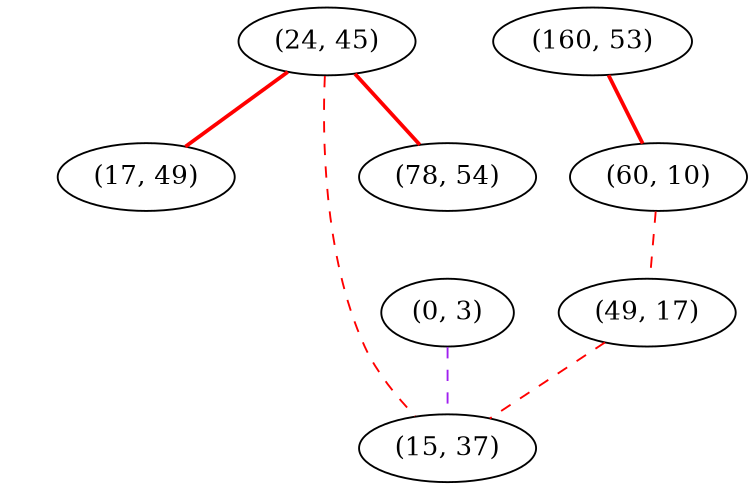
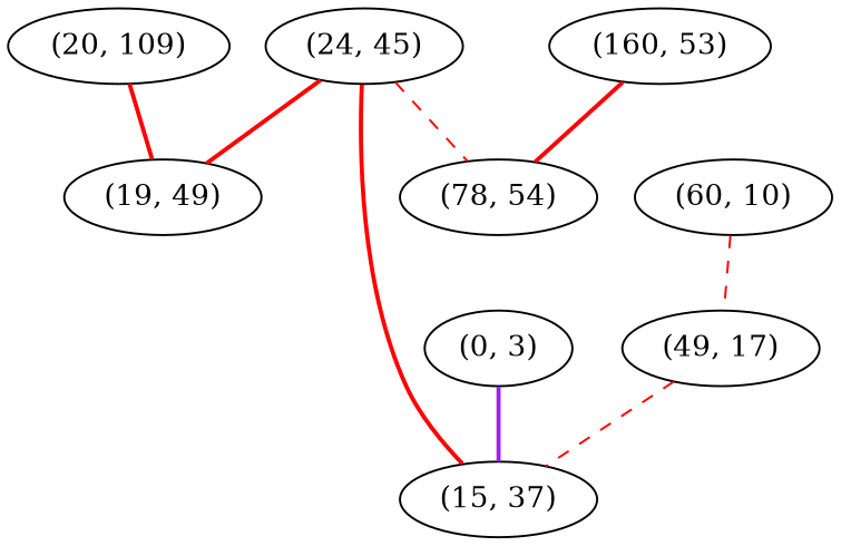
  graph {
    edge [color=red style=bold weight=1]
-   "(17, 49)"
+   "(20, 109)"
+   "(17, 49)" [label="(19, 49)"]
    n3 [label="(0, 3)"]
    n4 [label="(15, 37)"]
    "(160, 53)"
    "(78, 54)"
    n7 [label="(49, 17)"]
    "(60, 10)"
    "(24, 45)"
-   n3 -- n4 [color=purple style=dashed weight=4]
-   "(160, 53)" -- "(60, 10)"
+   "(20, 109)" -- "(17, 49)"
+   n3 -- n4 [color=purple weight=4]
+   "(160, 53)" -- "(78, 54)"
    n7 -- n4 [style=dashed]
    "(60, 10)" -- n7 [style=dashed]
    "(24, 45)" -- "(17, 49)"
-   "(24, 45)" -- n4 [style=dashed]
-   "(24, 45)" -- "(78, 54)"
+   "(24, 45)" -- n4
+   "(24, 45)" -- "(78, 54)" [style=dashed]
  }
